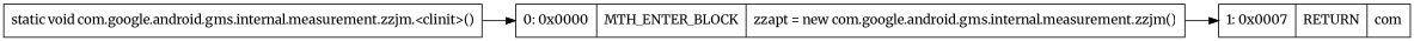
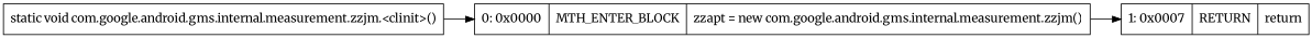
  digraph {
    rankdir=LR
    fontname=Merriweather
    node [shape=record fontname=Merriweather]
    edge [fontname=Merriweather]
    n1 [label="{0\:\ 0x0000|MTH_ENTER_BLOCK\l|zzapt = new com.google.android.gms.internal.measurement.zzjm()\l}"]
-   n2 [label="{1\:\ 0x0007|RETURN\l|com\l}"]
+   n2 [label="{1\:\ 0x0007|RETURN\l|return\l}"]
    n3 [label="{static void com.google.android.gms.internal.measurement.zzjm.\<clinit\>() }"]
    n1 -> n2
    n3 -> n1
  }
